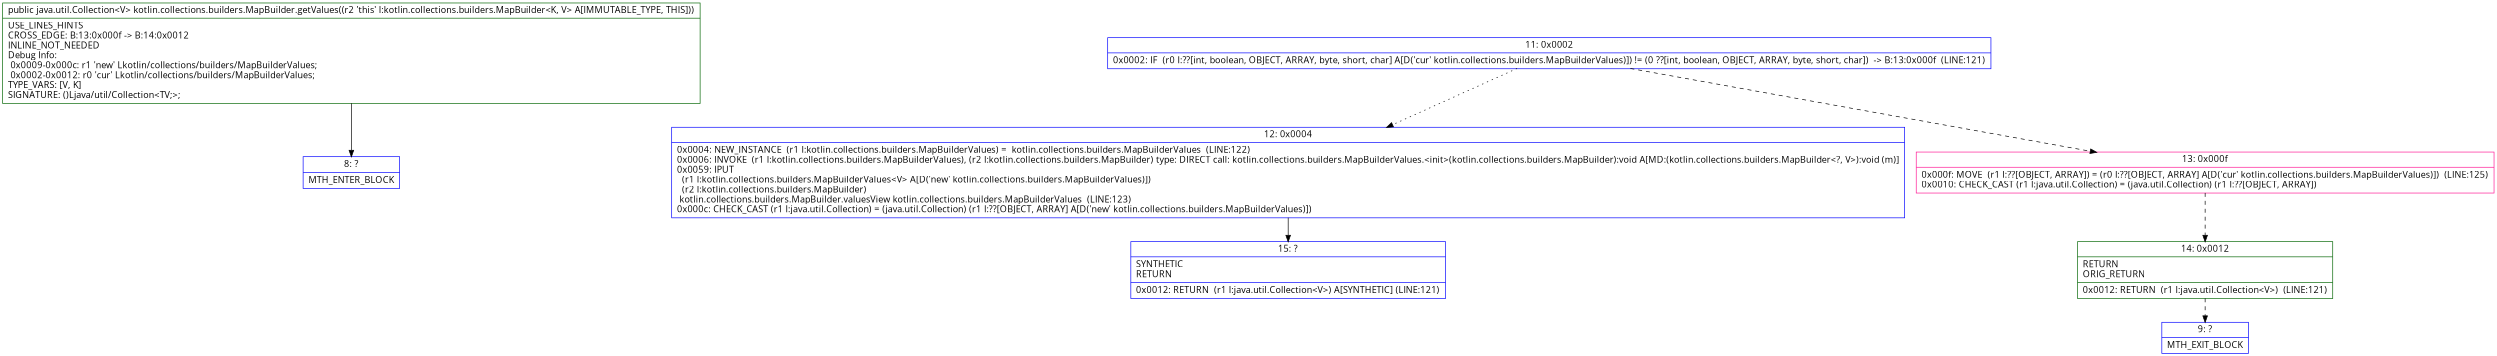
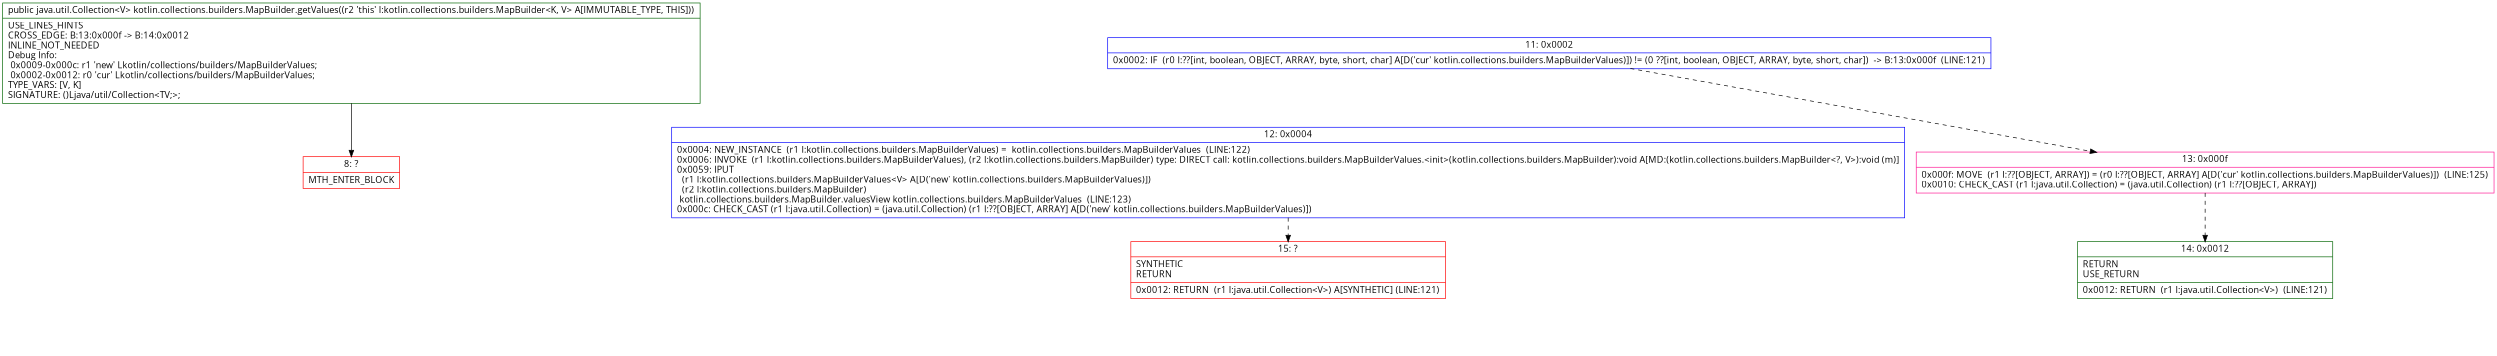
  digraph {
    fontname="Open Sans"
    node [color=blue fontname="Open Sans" shape=record]
    edge [fontname="Open Sans" style=dashed]
-   n1 [label="{8\:\ ?|MTH_ENTER_BLOCK\l}"]
+   n1 [color=red label="{8\:\ ?|MTH_ENTER_BLOCK\l}"]
    n2 [label="{11\:\ 0x0002|0x0002: IF  (r0 I:??[int, boolean, OBJECT, ARRAY, byte, short, char] A[D('cur' kotlin.collections.builders.MapBuilderValues)]) != (0 ??[int, boolean, OBJECT, ARRAY, byte, short, char])  \-\> B:13:0x000f  (LINE:121)\l}"]
    n3 [label="{12\:\ 0x0004|0x0004: NEW_INSTANCE  (r1 I:kotlin.collections.builders.MapBuilderValues) =  kotlin.collections.builders.MapBuilderValues  (LINE:122)\l0x0006: INVOKE  (r1 I:kotlin.collections.builders.MapBuilderValues), (r2 I:kotlin.collections.builders.MapBuilder) type: DIRECT call: kotlin.collections.builders.MapBuilderValues.\<init\>(kotlin.collections.builders.MapBuilder):void A[MD:(kotlin.collections.builders.MapBuilder\<?, V\>):void (m)]\l0x0059: IPUT  \l  (r1 I:kotlin.collections.builders.MapBuilderValues\<V\> A[D('new' kotlin.collections.builders.MapBuilderValues)])\l  (r2 I:kotlin.collections.builders.MapBuilder)\l kotlin.collections.builders.MapBuilder.valuesView kotlin.collections.builders.MapBuilderValues  (LINE:123)\l0x000c: CHECK_CAST (r1 I:java.util.Collection) = (java.util.Collection) (r1 I:??[OBJECT, ARRAY] A[D('new' kotlin.collections.builders.MapBuilderValues)]) \l}"]
    n4 [color=deeppink label="{13\:\ 0x000f|0x000f: MOVE  (r1 I:??[OBJECT, ARRAY]) = (r0 I:??[OBJECT, ARRAY] A[D('cur' kotlin.collections.builders.MapBuilderValues)])  (LINE:125)\l0x0010: CHECK_CAST (r1 I:java.util.Collection) = (java.util.Collection) (r1 I:??[OBJECT, ARRAY]) \l}"]
-   n5 [label="{15\:\ ?|SYNTHETIC\lRETURN\l|0x0012: RETURN  (r1 I:java.util.Collection\<V\>) A[SYNTHETIC] (LINE:121)\l}"]
-   n6 [color=darkgreen label="{14\:\ 0x0012|RETURN\lORIG_RETURN\l|0x0012: RETURN  (r1 I:java.util.Collection\<V\>)  (LINE:121)\l}"]
-   n7 [label="{9\:\ ?|MTH_EXIT_BLOCK\l}"]
+   n5 [color=red label="{15\:\ ?|SYNTHETIC\lRETURN\l|0x0012: RETURN  (r1 I:java.util.Collection\<V\>) A[SYNTHETIC] (LINE:121)\l}"]
+   n6 [color=darkgreen label="{14\:\ 0x0012|RETURN\lUSE_RETURN\l|0x0012: RETURN  (r1 I:java.util.Collection\<V\>)  (LINE:121)\l}"]
    n8 [color=darkgreen label="{public java.util.Collection\<V\> kotlin.collections.builders.MapBuilder.getValues((r2 'this' I:kotlin.collections.builders.MapBuilder\<K, V\> A[IMMUTABLE_TYPE, THIS]))  | USE_LINES_HINTS\lCROSS_EDGE: B:13:0x000f \-\> B:14:0x0012\lINLINE_NOT_NEEDED\lDebug Info:\l  0x0009\-0x000c: r1 'new' Lkotlin\/collections\/builders\/MapBuilderValues;\l  0x0002\-0x0012: r0 'cur' Lkotlin\/collections\/builders\/MapBuilderValues;\lTYPE_VARS: [V, K]\lSIGNATURE: ()Ljava\/util\/Collection\<TV;\>;\l}"]
-   n2 -> n3 [style=dotted]
    n2 -> n4
-   n3 -> n5 [style=solid]
+   n3 -> n5
    n4 -> n6
-   n6 -> n7
    n8 -> n1 [style=solid]
  }
